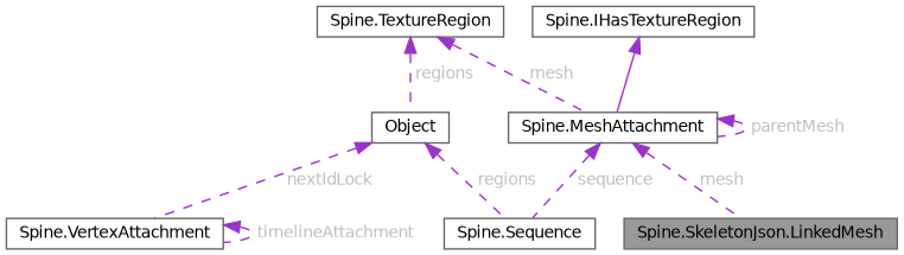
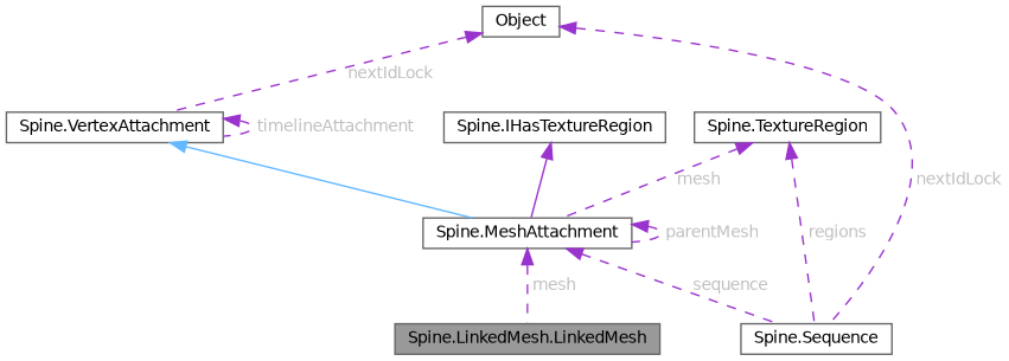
  digraph {
    node [color=gray40 fillcolor=white fontname=Helvetica fontsize=10 shape=box style=filled]
    edge [color=darkorchid3 dir=back fontcolor=grey fontname=Helvetica fontsize=10 labelfontname=Helvetica labelfontsize=10 style=dashed]
-   n1 [fillcolor=grey60 fontcolor=black height=0.2 label="Spine.SkeletonJson.LinkedMesh" width=0.4]
+   n1 [fillcolor=grey60 fontcolor=black height=0.2 label="Spine.LinkedMesh.LinkedMesh" width=0.4]
    n2 [height=0.2 label="Spine.MeshAttachment" width=0.4]
    n3 [height=0.2 label="Spine.Sequence" width=0.4]
    n4 [height=0.2 label="Spine.VertexAttachment" width=0.4]
    n5 [height=0.2 label=Object width=0.4]
    n6 [height=0.2 label="Spine.IHasTextureRegion" width=0.4]
    n7 [height=0.2 label="Spine.TextureRegion" width=0.4]
    n2 -> n1 [label=" mesh"]
    n2 -> n2 [label=" parentMesh"]
    n2 -> n3 [label=" sequence"]
+   n4 -> n2 [color=steelblue1 style=solid fontcolor=""]
    n4 -> n4 [label=" timelineAttachment"]
-   n5 -> n3 [label=" regions"]
+   n5 -> n3 [label=" nextIdLock"]
    n5 -> n4 [label=" nextIdLock"]
    n6 -> n2 [style=solid fontcolor=""]
    n7 -> n2 [label=" mesh"]
-   n7 -> n5 [label=" regions"]
+   n7 -> n3 [label=" regions"]
  }
